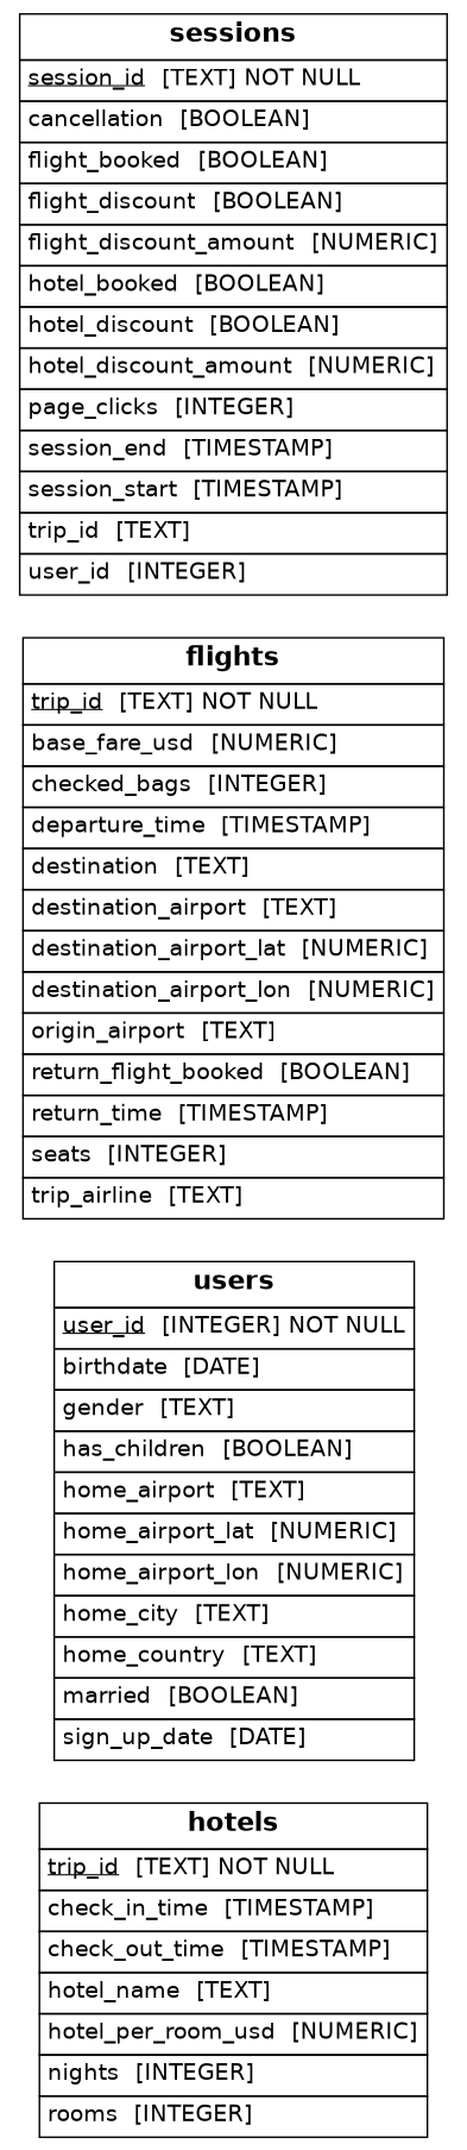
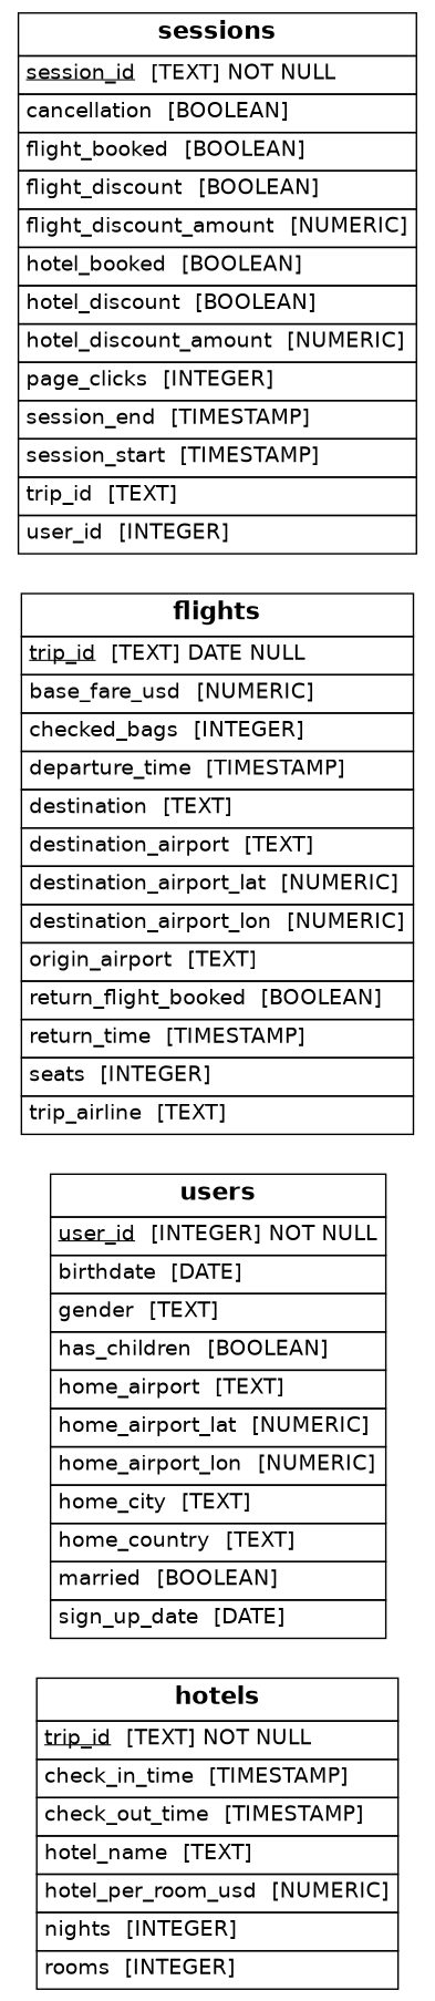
  graph {
    rankdir=LR
    fontname=Nunito
    node [shape=plaintext fontname=Nunito]
    n1 [label=<<FONT FACE="Helvetica"><TABLE BORDER="0" CELLBORDER="1" CELLPADDING="4" CELLSPACING="0"><TR><TD><B><FONT POINT-SIZE="16">hotels</FONT></B></TD></TR><TR><TD ALIGN="LEFT" PORT="trip_id"><u><FONT>trip_id</FONT></u> <FONT> [TEXT]</FONT> NOT NULL</TD></TR><TR><TD ALIGN="LEFT" PORT="check_in_time"><FONT>check_in_time</FONT> <FONT> [TIMESTAMP]</FONT></TD></TR><TR><TD ALIGN="LEFT" PORT="check_out_time"><FONT>check_out_time</FONT> <FONT> [TIMESTAMP]</FONT></TD></TR><TR><TD ALIGN="LEFT" PORT="hotel_name"><FONT>hotel_name</FONT> <FONT> [TEXT]</FONT></TD></TR><TR><TD ALIGN="LEFT" PORT="hotel_per_room_usd"><FONT>hotel_per_room_usd</FONT> <FONT> [NUMERIC]</FONT></TD></TR><TR><TD ALIGN="LEFT" PORT="nights"><FONT>nights</FONT> <FONT> [INTEGER]</FONT></TD></TR><TR><TD ALIGN="LEFT" PORT="rooms"><FONT>rooms</FONT> <FONT> [INTEGER]</FONT></TD></TR></TABLE></FONT>>]
    n2 [label=<<FONT FACE="Helvetica"><TABLE BORDER="0" CELLBORDER="1" CELLPADDING="4" CELLSPACING="0"><TR><TD><B><FONT POINT-SIZE="16">users</FONT></B></TD></TR><TR><TD ALIGN="LEFT" PORT="user_id"><u><FONT>user_id</FONT></u> <FONT> [INTEGER]</FONT> NOT NULL</TD></TR><TR><TD ALIGN="LEFT" PORT="birthdate"><FONT>birthdate</FONT> <FONT> [DATE]</FONT></TD></TR><TR><TD ALIGN="LEFT" PORT="gender"><FONT>gender</FONT> <FONT> [TEXT]</FONT></TD></TR><TR><TD ALIGN="LEFT" PORT="has_children"><FONT>has_children</FONT> <FONT> [BOOLEAN]</FONT></TD></TR><TR><TD ALIGN="LEFT" PORT="home_airport"><FONT>home_airport</FONT> <FONT> [TEXT]</FONT></TD></TR><TR><TD ALIGN="LEFT" PORT="home_airport_lat"><FONT>home_airport_lat</FONT> <FONT> [NUMERIC]</FONT></TD></TR><TR><TD ALIGN="LEFT" PORT="home_airport_lon"><FONT>home_airport_lon</FONT> <FONT> [NUMERIC]</FONT></TD></TR><TR><TD ALIGN="LEFT" PORT="home_city"><FONT>home_city</FONT> <FONT> [TEXT]</FONT></TD></TR><TR><TD ALIGN="LEFT" PORT="home_country"><FONT>home_country</FONT> <FONT> [TEXT]</FONT></TD></TR><TR><TD ALIGN="LEFT" PORT="married"><FONT>married</FONT> <FONT> [BOOLEAN]</FONT></TD></TR><TR><TD ALIGN="LEFT" PORT="sign_up_date"><FONT>sign_up_date</FONT> <FONT> [DATE]</FONT></TD></TR></TABLE></FONT>>]
-   n3 [label=<<FONT FACE="Helvetica"><TABLE BORDER="0" CELLBORDER="1" CELLPADDING="4" CELLSPACING="0"><TR><TD><B><FONT POINT-SIZE="16">flights</FONT></B></TD></TR><TR><TD ALIGN="LEFT" PORT="trip_id"><u><FONT>trip_id</FONT></u> <FONT> [TEXT]</FONT> NOT NULL</TD></TR><TR><TD ALIGN="LEFT" PORT="base_fare_usd"><FONT>base_fare_usd</FONT> <FONT> [NUMERIC]</FONT></TD></TR><TR><TD ALIGN="LEFT" PORT="checked_bags"><FONT>checked_bags</FONT> <FONT> [INTEGER]</FONT></TD></TR><TR><TD ALIGN="LEFT" PORT="departure_time"><FONT>departure_time</FONT> <FONT> [TIMESTAMP]</FONT></TD></TR><TR><TD ALIGN="LEFT" PORT="destination"><FONT>destination</FONT> <FONT> [TEXT]</FONT></TD></TR><TR><TD ALIGN="LEFT" PORT="destination_airport"><FONT>destination_airport</FONT> <FONT> [TEXT]</FONT></TD></TR><TR><TD ALIGN="LEFT" PORT="destination_airport_lat"><FONT>destination_airport_lat</FONT> <FONT> [NUMERIC]</FONT></TD></TR><TR><TD ALIGN="LEFT" PORT="destination_airport_lon"><FONT>destination_airport_lon</FONT> <FONT> [NUMERIC]</FONT></TD></TR><TR><TD ALIGN="LEFT" PORT="origin_airport"><FONT>origin_airport</FONT> <FONT> [TEXT]</FONT></TD></TR><TR><TD ALIGN="LEFT" PORT="return_flight_booked"><FONT>return_flight_booked</FONT> <FONT> [BOOLEAN]</FONT></TD></TR><TR><TD ALIGN="LEFT" PORT="return_time"><FONT>return_time</FONT> <FONT> [TIMESTAMP]</FONT></TD></TR><TR><TD ALIGN="LEFT" PORT="seats"><FONT>seats</FONT> <FONT> [INTEGER]</FONT></TD></TR><TR><TD ALIGN="LEFT" PORT="trip_airline"><FONT>trip_airline</FONT> <FONT> [TEXT]</FONT></TD></TR></TABLE></FONT>>]
+   n3 [label=<<FONT FACE="Helvetica"><TABLE BORDER="0" CELLBORDER="1" CELLPADDING="4" CELLSPACING="0"><TR><TD><B><FONT POINT-SIZE="16">flights</FONT></B></TD></TR><TR><TD ALIGN="LEFT" PORT="trip_id"><u><FONT>trip_id</FONT></u> <FONT> [TEXT]</FONT> DATE NULL</TD></TR><TR><TD ALIGN="LEFT" PORT="base_fare_usd"><FONT>base_fare_usd</FONT> <FONT> [NUMERIC]</FONT></TD></TR><TR><TD ALIGN="LEFT" PORT="checked_bags"><FONT>checked_bags</FONT> <FONT> [INTEGER]</FONT></TD></TR><TR><TD ALIGN="LEFT" PORT="departure_time"><FONT>departure_time</FONT> <FONT> [TIMESTAMP]</FONT></TD></TR><TR><TD ALIGN="LEFT" PORT="destination"><FONT>destination</FONT> <FONT> [TEXT]</FONT></TD></TR><TR><TD ALIGN="LEFT" PORT="destination_airport"><FONT>destination_airport</FONT> <FONT> [TEXT]</FONT></TD></TR><TR><TD ALIGN="LEFT" PORT="destination_airport_lat"><FONT>destination_airport_lat</FONT> <FONT> [NUMERIC]</FONT></TD></TR><TR><TD ALIGN="LEFT" PORT="destination_airport_lon"><FONT>destination_airport_lon</FONT> <FONT> [NUMERIC]</FONT></TD></TR><TR><TD ALIGN="LEFT" PORT="origin_airport"><FONT>origin_airport</FONT> <FONT> [TEXT]</FONT></TD></TR><TR><TD ALIGN="LEFT" PORT="return_flight_booked"><FONT>return_flight_booked</FONT> <FONT> [BOOLEAN]</FONT></TD></TR><TR><TD ALIGN="LEFT" PORT="return_time"><FONT>return_time</FONT> <FONT> [TIMESTAMP]</FONT></TD></TR><TR><TD ALIGN="LEFT" PORT="seats"><FONT>seats</FONT> <FONT> [INTEGER]</FONT></TD></TR><TR><TD ALIGN="LEFT" PORT="trip_airline"><FONT>trip_airline</FONT> <FONT> [TEXT]</FONT></TD></TR></TABLE></FONT>>]
    n4 [label=<<FONT FACE="Helvetica"><TABLE BORDER="0" CELLBORDER="1" CELLPADDING="4" CELLSPACING="0"><TR><TD><B><FONT POINT-SIZE="16">sessions</FONT></B></TD></TR><TR><TD ALIGN="LEFT" PORT="session_id"><u><FONT>session_id</FONT></u> <FONT> [TEXT]</FONT> NOT NULL</TD></TR><TR><TD ALIGN="LEFT" PORT="cancellation"><FONT>cancellation</FONT> <FONT> [BOOLEAN]</FONT></TD></TR><TR><TD ALIGN="LEFT" PORT="flight_booked"><FONT>flight_booked</FONT> <FONT> [BOOLEAN]</FONT></TD></TR><TR><TD ALIGN="LEFT" PORT="flight_discount"><FONT>flight_discount</FONT> <FONT> [BOOLEAN]</FONT></TD></TR><TR><TD ALIGN="LEFT" PORT="flight_discount_amount"><FONT>flight_discount_amount</FONT> <FONT> [NUMERIC]</FONT></TD></TR><TR><TD ALIGN="LEFT" PORT="hotel_booked"><FONT>hotel_booked</FONT> <FONT> [BOOLEAN]</FONT></TD></TR><TR><TD ALIGN="LEFT" PORT="hotel_discount"><FONT>hotel_discount</FONT> <FONT> [BOOLEAN]</FONT></TD></TR><TR><TD ALIGN="LEFT" PORT="hotel_discount_amount"><FONT>hotel_discount_amount</FONT> <FONT> [NUMERIC]</FONT></TD></TR><TR><TD ALIGN="LEFT" PORT="page_clicks"><FONT>page_clicks</FONT> <FONT> [INTEGER]</FONT></TD></TR><TR><TD ALIGN="LEFT" PORT="session_end"><FONT>session_end</FONT> <FONT> [TIMESTAMP]</FONT></TD></TR><TR><TD ALIGN="LEFT" PORT="session_start"><FONT>session_start</FONT> <FONT> [TIMESTAMP]</FONT></TD></TR><TR><TD ALIGN="LEFT" PORT="trip_id"><FONT>trip_id</FONT> <FONT> [TEXT]</FONT></TD></TR><TR><TD ALIGN="LEFT" PORT="user_id"><FONT>user_id</FONT> <FONT> [INTEGER]</FONT></TD></TR></TABLE></FONT>>]
  }
